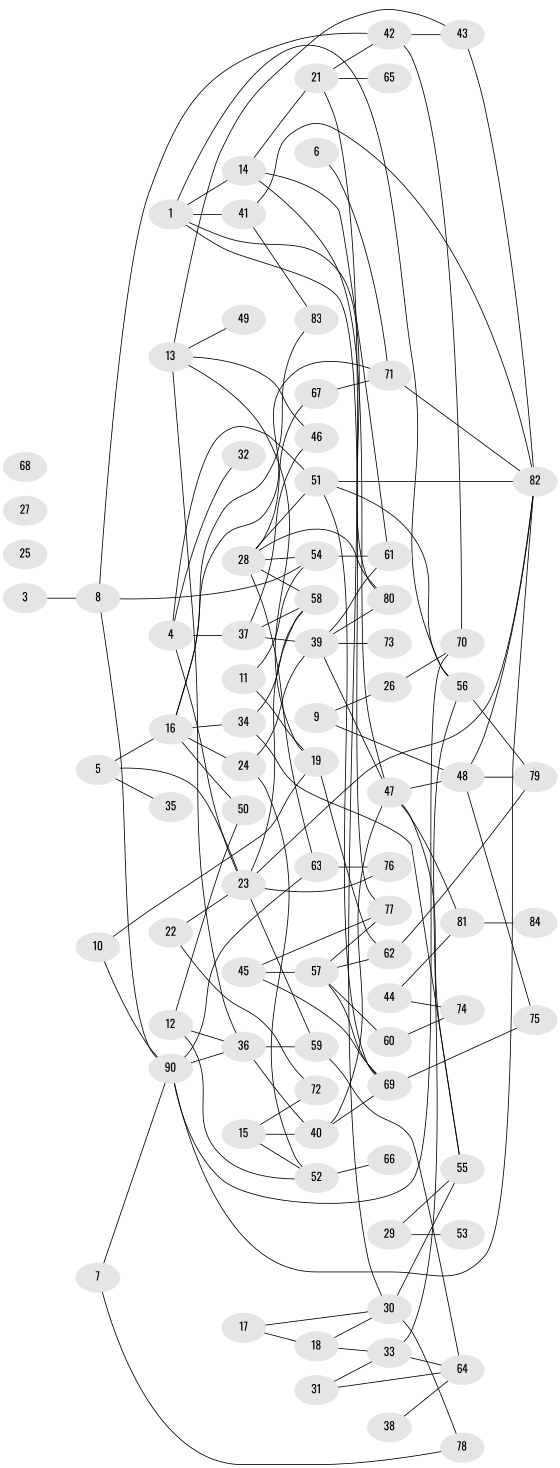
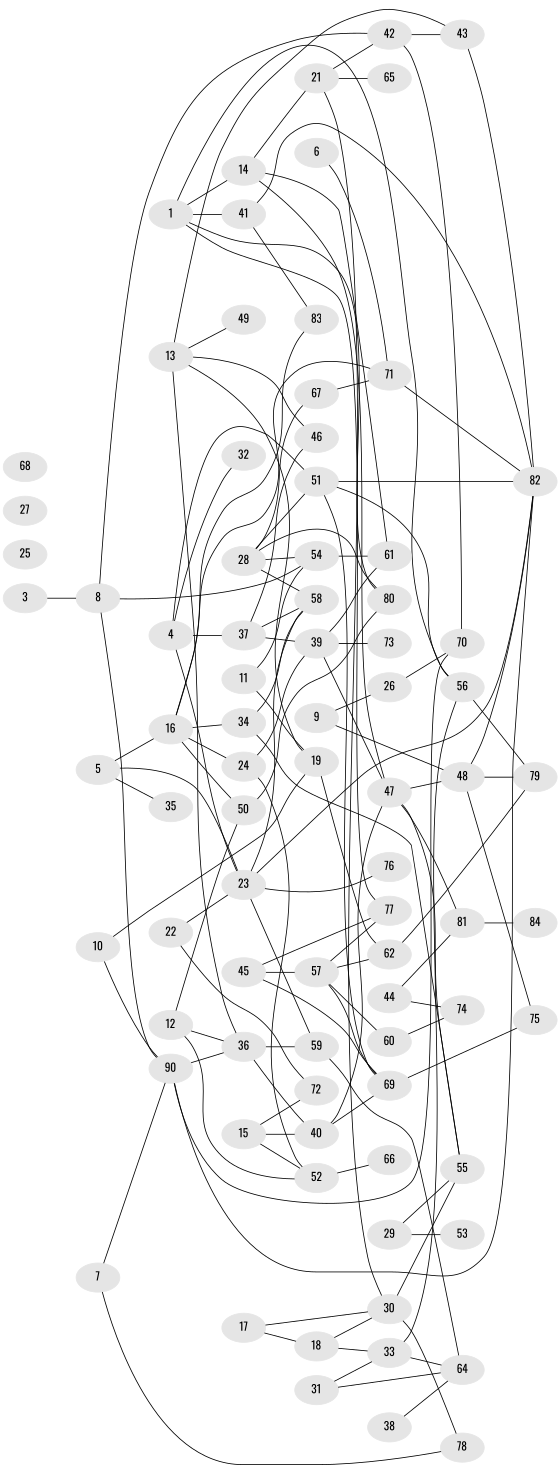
  graph {
    fontname=Oswald
    rankdir=LR
    node [color=gray90 fontname=Oswald style=filled]
    edge [fontname=Oswald]
    1
    14
    41
    56
    77
    80
    21
    47
    61
    83
    82
    79
    33
    64
    37
    46
    58
    39
    3
    8
    n21 [label=90]
    42
    54
    4
    23
    32
    51
    59
    76
    69
    5
    16
    35
    71
    50
    24
    34
    6
    7
    78
    36
-   63
    70
    43
    9
    26
    48
    75
    10
    19
    62
    11
    12
    52
    40
    13
    49
    30
    65
    55
    81
    15
    72
    66
    17
    18
    22
    73
    25
    27
    28
    67
    29
    53
    31
    38
    44
    74
    84
    45
    57
    60
    68
    1 -- 14
    1 -- 41
    1 -- 56
    1 -- 77
    1 -- 80
    14 -- 21
    14 -- 47
    14 -- 61
    41 -- 83
    41 -- 82
    56 -- 79
    21 -- 42
    21 -- 30
    21 -- 65
    47 -- 48
    47 -- 55
    47 -- 81
    33 -- 56
    33 -- 64
    37 -- 46
    37 -- 58
    37 -- 39
    39 -- 47
    39 -- 61
    39 -- 73
    3 -- 8
    8 -- n21
    8 -- 42
    8 -- 54
    n21 -- 82
    n21 -- 36
-   n21 -- 63
    n21 -- 70
    42 -- 70
    42 -- 43
    54 -- 61
    4 -- 37
    4 -- 23
    4 -- 32
    4 -- 51
    23 -- 82
    23 -- 58
    23 -- 59
    23 -- 76
    51 -- 56
    51 -- 82
    51 -- 69
    59 -- 64
    69 -- 75
    5 -- 23
    5 -- 16
    5 -- 35
    16 -- 83
    16 -- 71
    16 -- 50
    16 -- 24
    16 -- 34
    71 -- 82
-   39 -- 80
+   50 -- 80
    24 -- 39
    24 -- 52
    34 -- 58
    34 -- 55
    6 -- 71
    7 -- n21
    7 -- 78
    36 -- 59
    36 -- 40
-   63 -- 76
    43 -- 82
    9 -- 26
    9 -- 48
    26 -- 70
    48 -- 82
    48 -- 79
    48 -- 75
    10 -- n21
    10 -- 19
    19 -- 62
    62 -- 79
    11 -- 54
    11 -- 19
    12 -- 50
    12 -- 36
    12 -- 52
    52 -- 66
    40 -- 47
    40 -- 69
    13 -- 46
    13 -- 36
    13 -- 43
    13 -- 19
    13 -- 49
    30 -- 78
    30 -- 55
    81 -- 84
    15 -- 52
    15 -- 40
    15 -- 72
    17 -- 30
    17 -- 18
    18 -- 33
    18 -- 30
    22 -- 23
    22 -- 72
    28 -- 80
    28 -- 58
    28 -- 54
    28 -- 51
-   28 -- 63
    28 -- 67
    67 -- 71
    29 -- 55
    29 -- 53
    31 -- 33
    31 -- 64
    38 -- 64
    44 -- 81
    44 -- 74
    45 -- 77
    45 -- 69
    45 -- 57
    57 -- 77
    57 -- 69
    57 -- 62
    57 -- 60
    60 -- 74
  }
